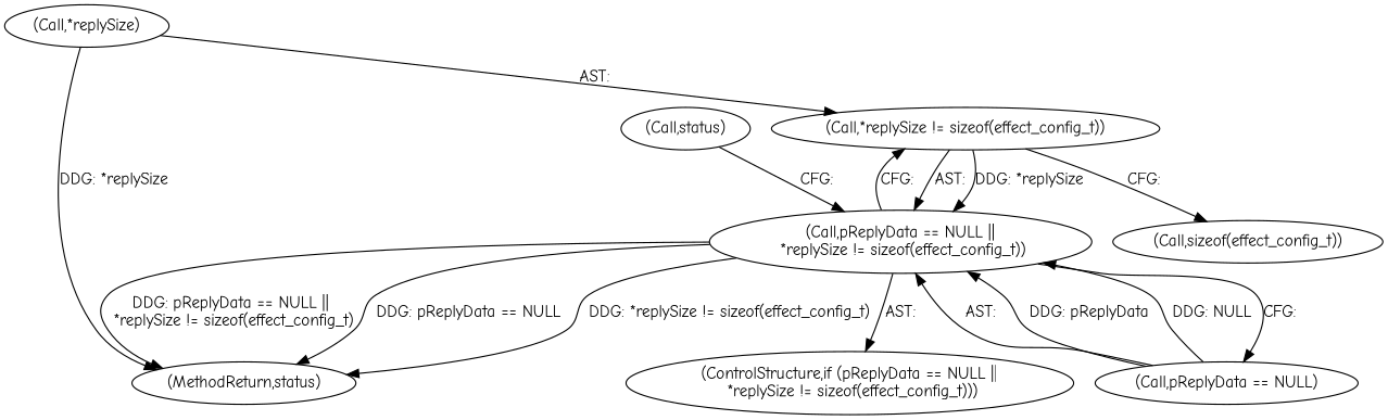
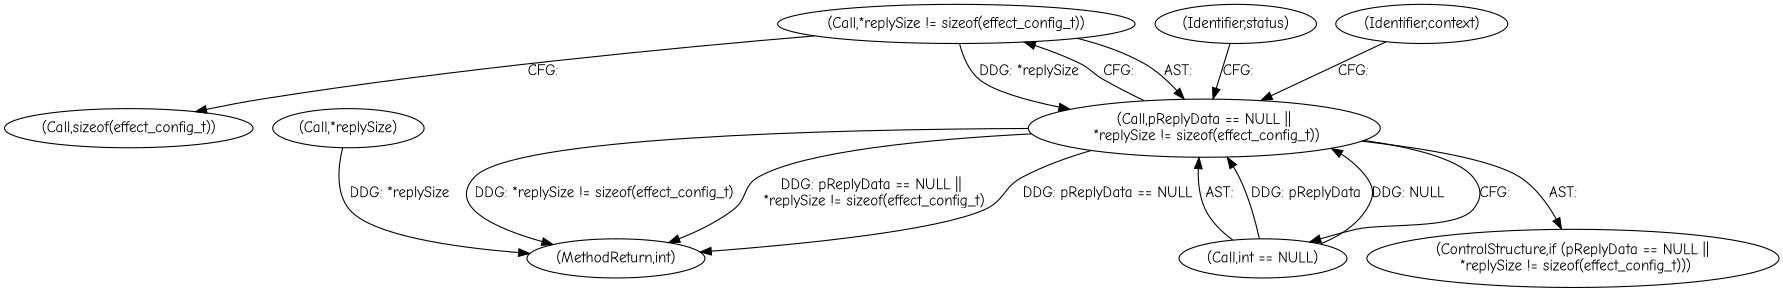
  digraph {
    fontname="Comic Neue"
    node [fontname="Comic Neue"]
    edge [fontname="Comic Neue"]
    n1 [label="(Call,*replySize != sizeof(effect_config_t))"]
    n2 [label="(Call,pReplyData == NULL ||\n *replySize != sizeof(effect_config_t))"]
    n3 [label="(Call,sizeof(effect_config_t))"]
-   n4 [label="(MethodReturn,status)"]
+   n4 [label="(MethodReturn,int)"]
    n5 [label="(ControlStructure,if (pReplyData == NULL ||\n *replySize != sizeof(effect_config_t)))"]
-   n6 [label="(Call,pReplyData == NULL)"]
+   n6 [label="(Call,int == NULL)"]
    n7 [label="(Call,*replySize)"]
-   n8 [label="(Call,status)"]
+   n8 [label="(Identifier,status)"]
+   n9 [label="(Identifier,context)"]
    n1 -> n2 [label="AST: "]
    n1 -> n2 [label="DDG: *replySize"]
    n1 -> n3 [label="CFG: "]
    n2 -> n1 [label="CFG: "]
    n2 -> n4 [label="DDG: *replySize != sizeof(effect_config_t)"]
    n2 -> n4 [label="DDG: pReplyData == NULL ||\n *replySize != sizeof(effect_config_t)"]
    n2 -> n4 [label="DDG: pReplyData == NULL"]
    n2 -> n5 [label="AST: "]
    n2 -> n6 [label="CFG: "]
    n6 -> n2 [label="AST: "]
    n6 -> n2 [label="DDG: pReplyData"]
    n6 -> n2 [label="DDG: NULL"]
-   n7 -> n1 [label="AST: "]
    n7 -> n4 [label="DDG: *replySize"]
    n8 -> n2 [label="CFG: "]
+   n9 -> n2 [label="CFG: "]
  }
